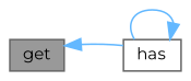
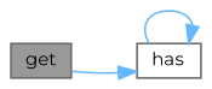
  digraph {
    rankdir=LR
    fontname=Montserrat
    node [fontname=Montserrat fontsize=10 shape=box style=filled]
    edge [color=steelblue1 fontname=Montserrat fontsize=10 labelfontname=Helvetica labelfontsize=10 style=solid]
    n1 [color=gray40 fillcolor=grey60 fontcolor=black height=0.2 label=get width=0.4]
    n2 [color=grey40 fillcolor=white height=0.2 label=has width=0.4]
-   n2 -> n1
+   n1 -> n2
    n2 -> n2
  }
